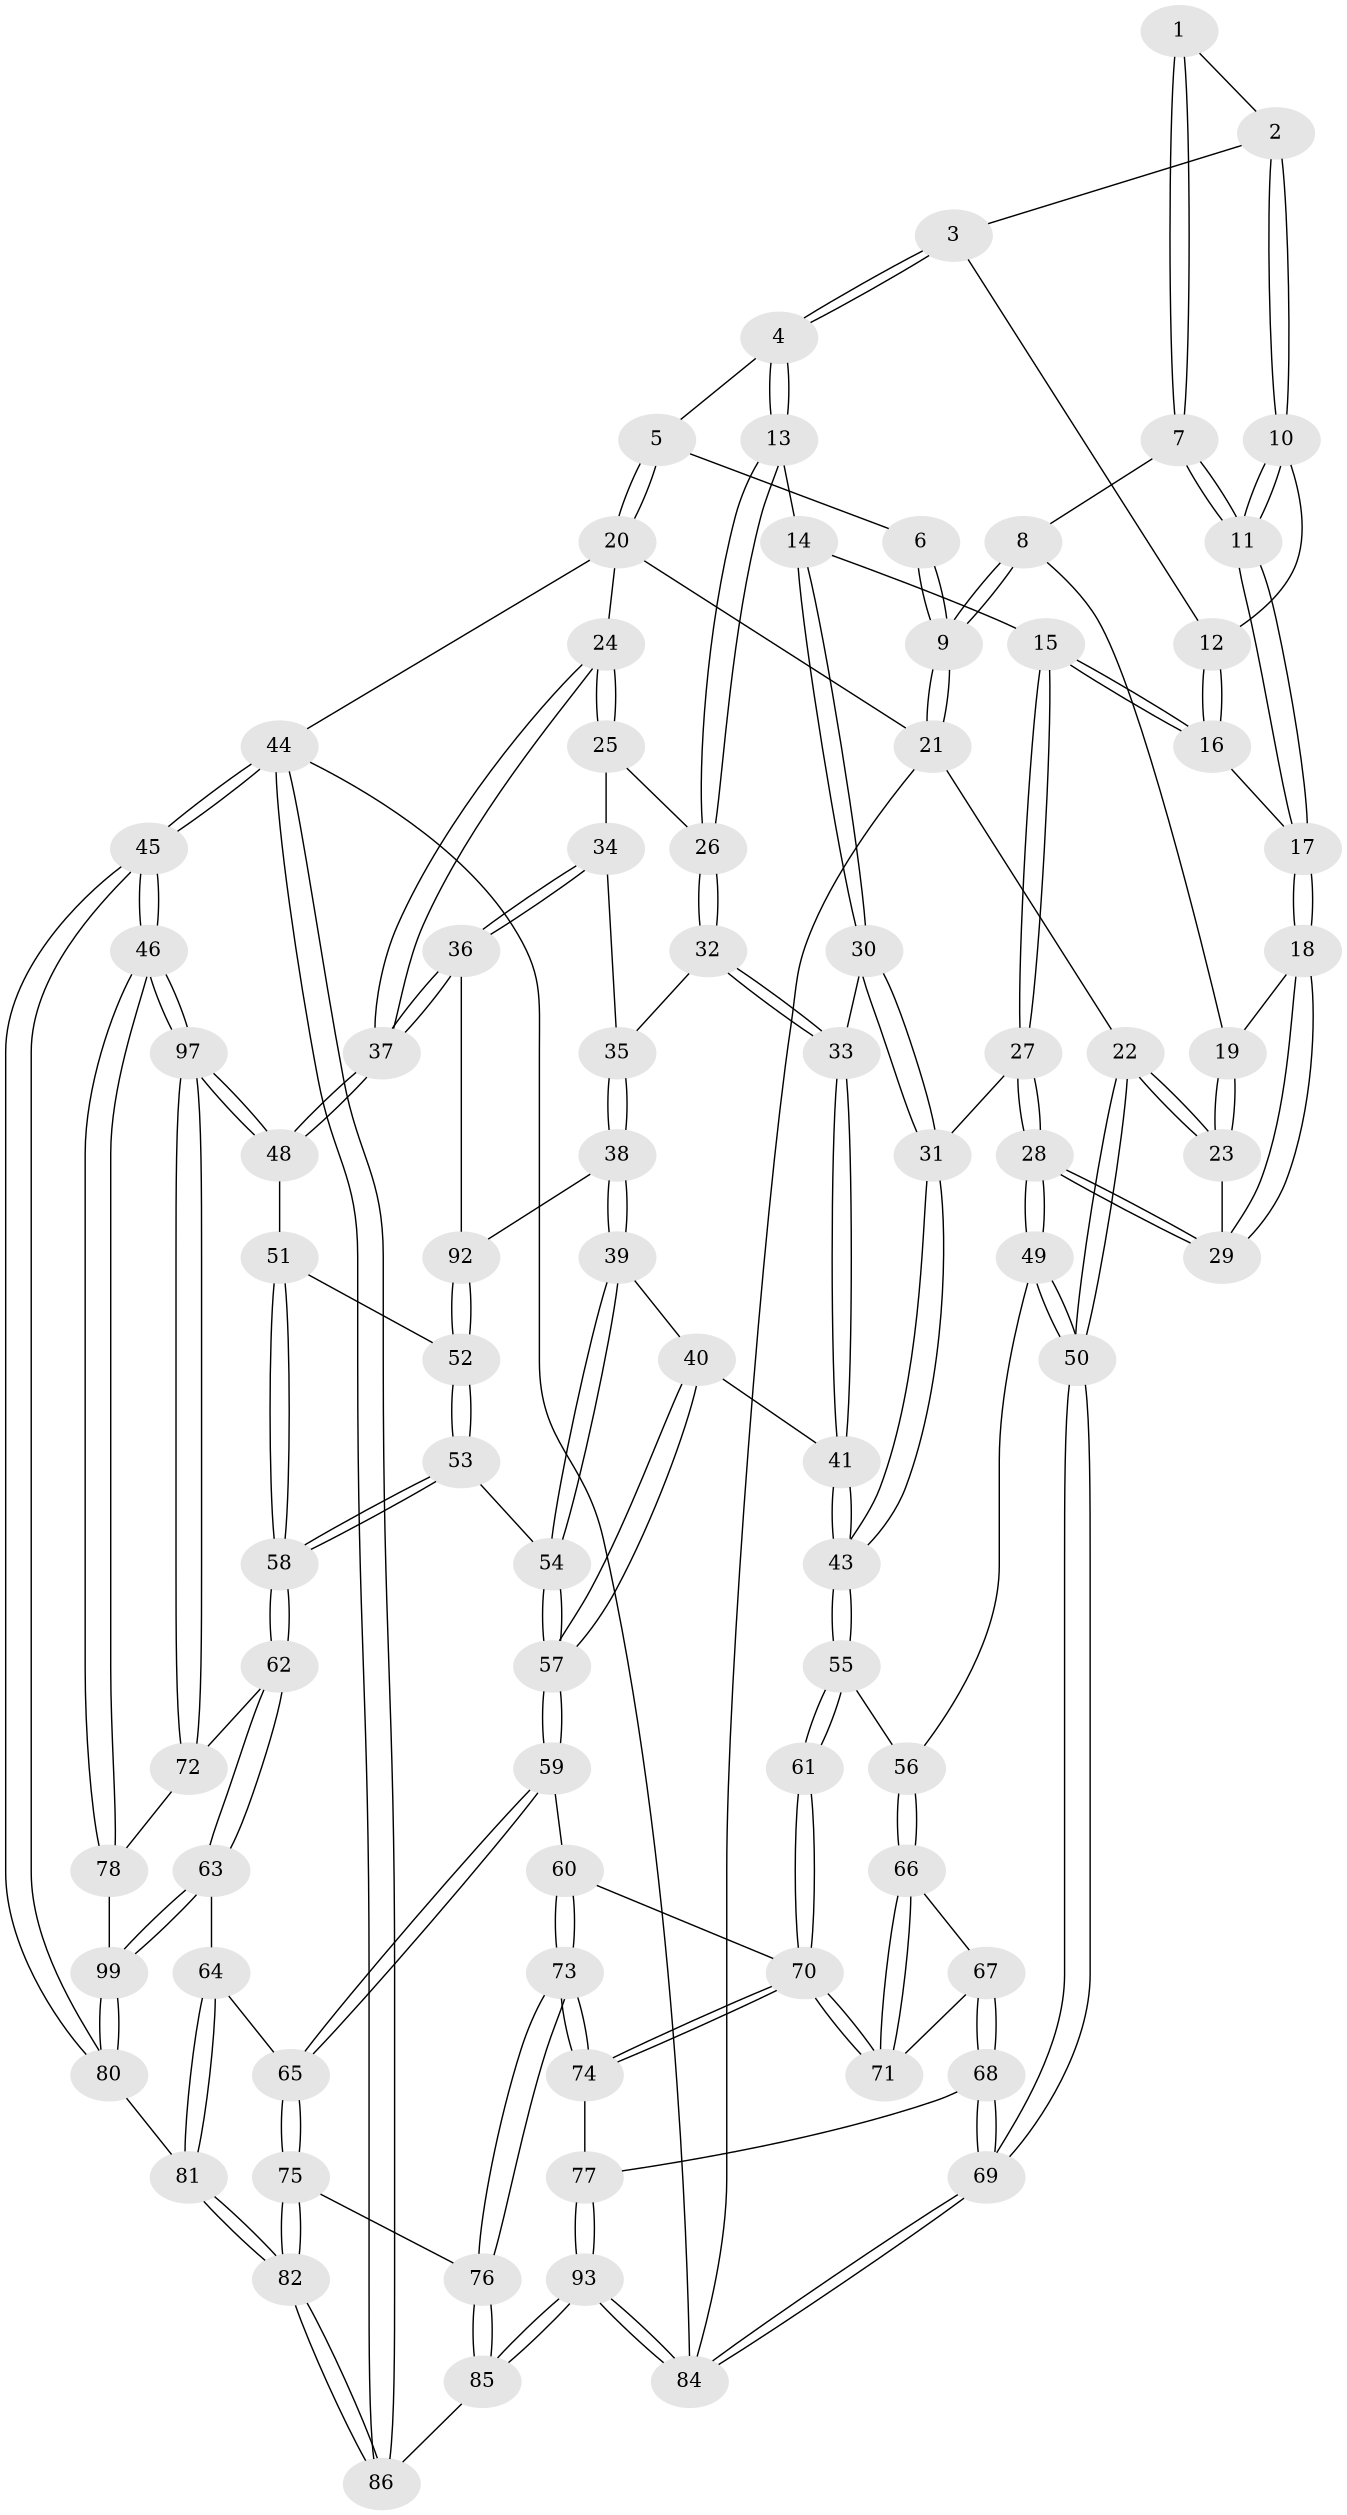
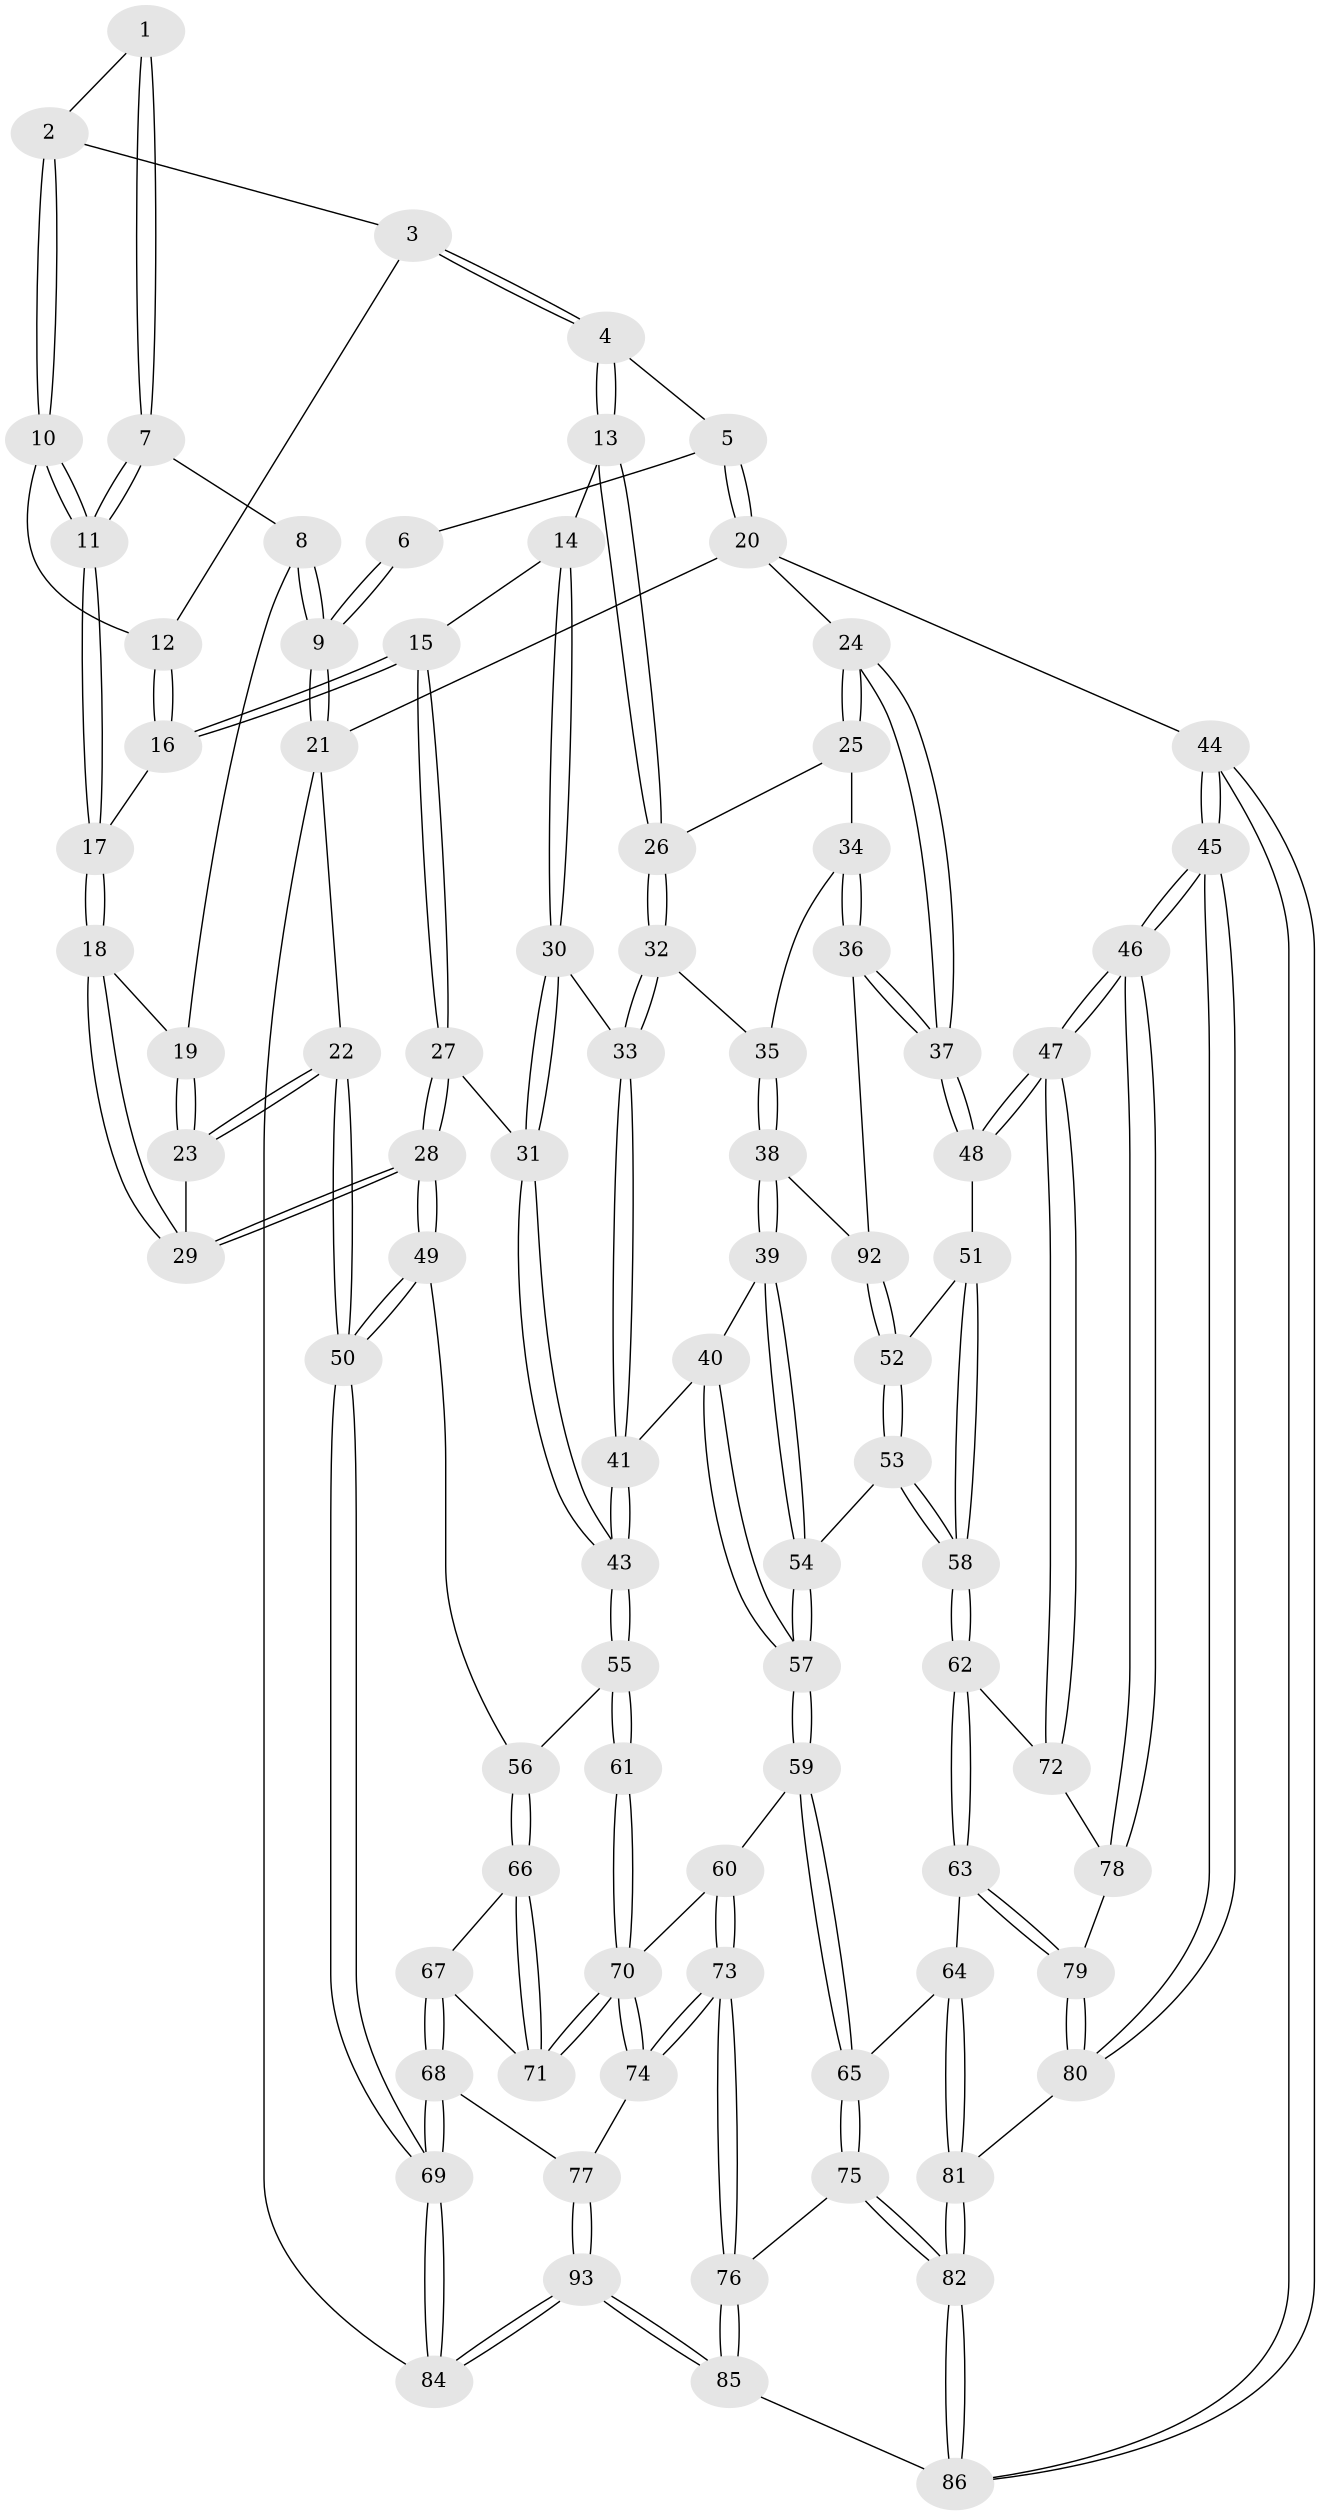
  graph {
    node [color=gray90 style=filled]
    1
    2
    7
    3
    10
    8
    11
    4
    12
    5
    13
    16
    6
    20
    14
    26
    9
    21
    24
    44
    19
    17
    23
    22
    84
    18
    15
    30
    32
    27
    31
    33
    28
    29
    25
    37
    45
    86
    50
    69
    34
    48
    35
    36
    49
    43
    56
    41
    55
    38
    n51 [label=92]
    39
    52
    51
    40
    54
    57
    59
    53
    61
    46
    80
-   47 [label=97]
+   47
    78
    81
    72
-   79 [label=99]
+   79
    58
    66
    62
    70
    67
    71
    60
    65
    63
    73
    75
    74
    76
    64
    82
    68
    77
    n85 [label=93]
    85
    1 -- 2
    1 -- 7
    1 -- 7
    2 -- 3
    2 -- 10
    2 -- 10
    7 -- 8
    7 -- 11
    7 -- 11
    3 -- 4
    3 -- 4
    3 -- 12
    10 -- 11
    10 -- 11
    10 -- 12
    8 -- 9
    8 -- 9
    8 -- 19
    11 -- 17
    11 -- 17
    4 -- 5
    4 -- 13
    4 -- 13
    12 -- 16
    12 -- 16
    5 -- 6
    5 -- 20
    5 -- 20
    13 -- 14
    13 -- 26
    13 -- 26
    16 -- 17
    6 -- 9
    6 -- 9
    20 -- 21
    20 -- 24
    20 -- 44
    14 -- 15
    14 -- 30
    14 -- 30
    26 -- 32
    26 -- 32
    9 -- 21
    9 -- 21
    21 -- 22
    21 -- 84
    24 -- 25
    24 -- 25
    24 -- 37
    24 -- 37
-   44 -- 84
    44 -- 45
    44 -- 45
    44 -- 86
    44 -- 86
    19 -- 23
    19 -- 23
    17 -- 18
    17 -- 18
    23 -- 29
    22 -- 23
    22 -- 23
    22 -- 50
    22 -- 50
    18 -- 19
    18 -- 29
    18 -- 29
    15 -- 16
    15 -- 16
    15 -- 27
    15 -- 27
    30 -- 31
    30 -- 31
    30 -- 33
    32 -- 33
    32 -- 33
    32 -- 35
    27 -- 31
    27 -- 28
    27 -- 28
    31 -- 43
    31 -- 43
    33 -- 41
    33 -- 41
    28 -- 29
    28 -- 29
    28 -- 49
    28 -- 49
    25 -- 26
    25 -- 34
    37 -- 48
    37 -- 48
    45 -- 46
    45 -- 46
    45 -- 80
    45 -- 80
    50 -- 69
    50 -- 69
    69 -- 84
    69 -- 84
    34 -- 35
    34 -- 36
    34 -- 36
    48 -- 51
    35 -- 38
    35 -- 38
    36 -- 37
    36 -- 37
    36 -- n51
    49 -- 50
    49 -- 50
    49 -- 56
    43 -- 55
    43 -- 55
    56 -- 66
    56 -- 66
    41 -- 43
    41 -- 43
    55 -- 56
    55 -- 61
    55 -- 61
    38 -- n51
    38 -- 39
    38 -- 39
    n51 -- 52
    n51 -- 52
    39 -- 40
    39 -- 54
    39 -- 54
    52 -- 53
    52 -- 53
    51 -- 52
    51 -- 58
    51 -- 58
    40 -- 41
    40 -- 57
    40 -- 57
    54 -- 57
    54 -- 57
    57 -- 59
    57 -- 59
    59 -- 60
    59 -- 65
    59 -- 65
    53 -- 54
    53 -- 58
    53 -- 58
    61 -- 70
    61 -- 70
    46 -- 47
    46 -- 47
    46 -- 78
    46 -- 78
    80 -- 81
    47 -- 48
    47 -- 48
    47 -- 72
    47 -- 72
    78 -- 79
    81 -- 82
    81 -- 82
    72 -- 78
    79 -- 80
    79 -- 80
    58 -- 62
    58 -- 62
    66 -- 67
    66 -- 71
    66 -- 71
    62 -- 72
    62 -- 63
    62 -- 63
    70 -- 71
    70 -- 71
    70 -- 74
    70 -- 74
    67 -- 71
    67 -- 68
    67 -- 68
    60 -- 70
    60 -- 73
    60 -- 73
    65 -- 75
    65 -- 75
    63 -- 79
    63 -- 79
    63 -- 64
    73 -- 74
    73 -- 74
    73 -- 76
    73 -- 76
    75 -- 76
    75 -- 82
    75 -- 82
    74 -- 77
    76 -- 85
    76 -- 85
    64 -- 81
    64 -- 81
    64 -- 65
    82 -- 86
    82 -- 86
    68 -- 69
    68 -- 69
    68 -- 77
    77 -- n85
    77 -- n85
    n85 -- 84
    n85 -- 84
    n85 -- 85
    n85 -- 85
    85 -- 86
  }
